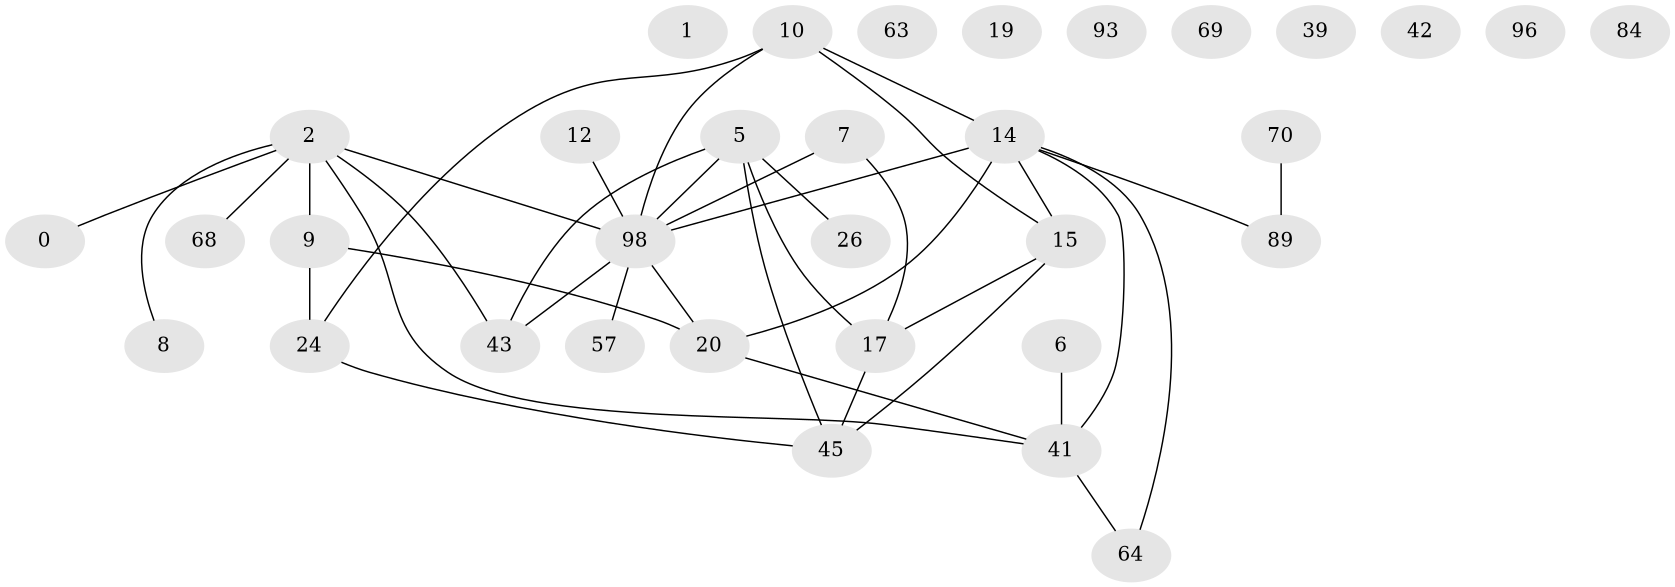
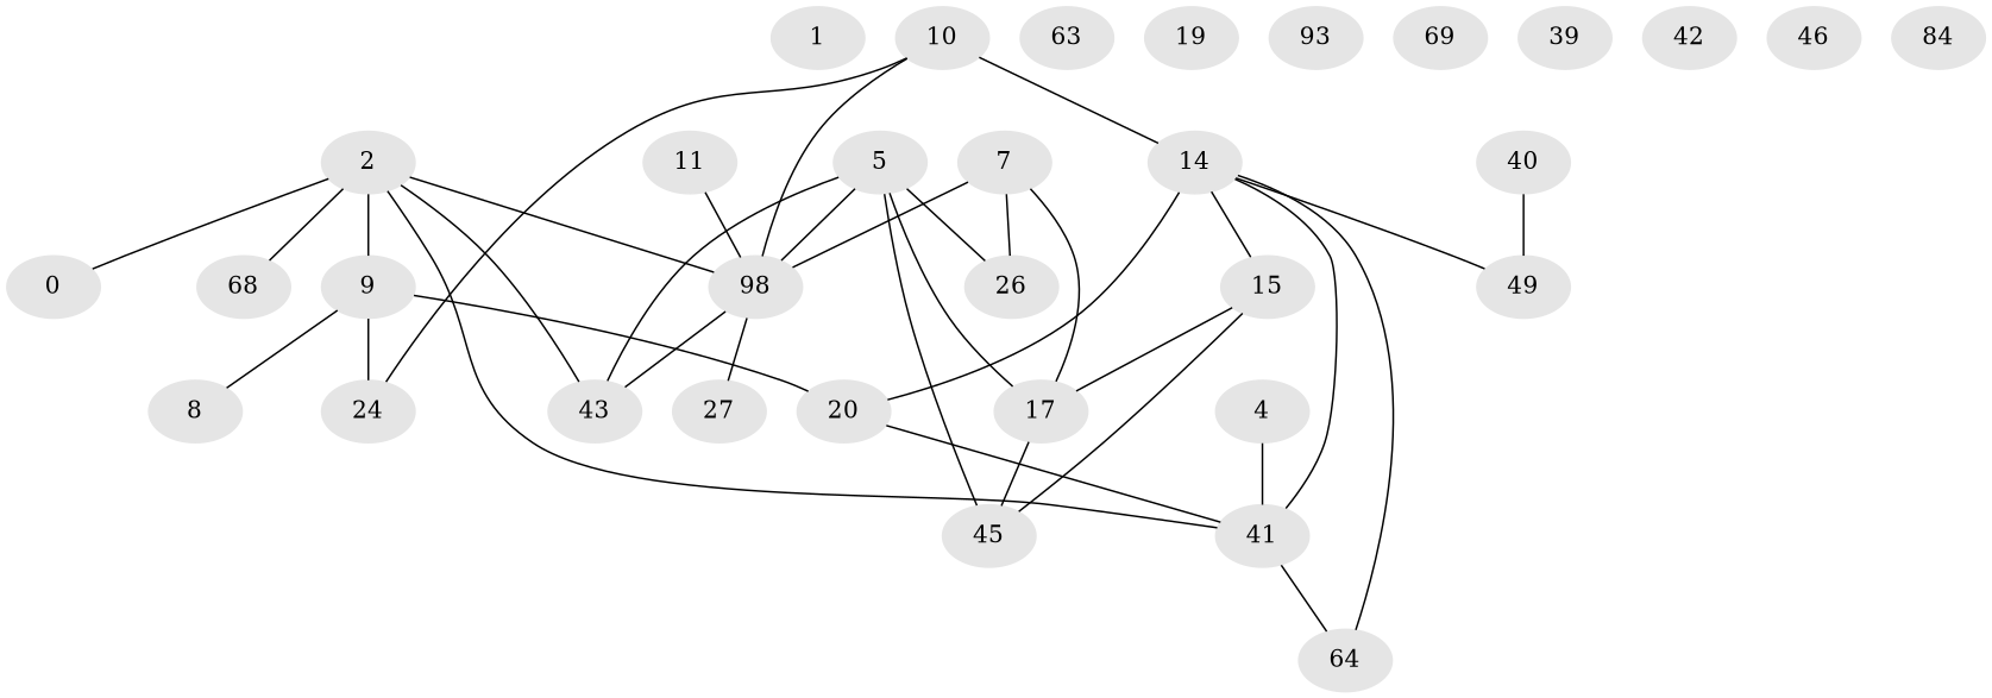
  graph {
    node [color=gray90 style=filled]
    1 [super="+44"]
    2 [super="+6+16+21"]
    n3 [label=0 super="+85+22"]
    8
    9 [super="+27"]
    n6 [label=98 super="+61+28+54+30"]
    41 [super="+47+59"]
    43 [super="+55+50"]
    n9 [label=68]
    20 [super="+63+35"]
    24 [super="+31+62"]
-   57
+   57 [label=27]
    n13 [label=64]
-   4 [super="+12" label=6]
+   4 [super="+12"]
    5 [super="+78+66"]
    17 [super="+25"]
    26 [super="+52+53"]
    45 [super="+56+65"]
    7 [super="+67"]
-   40 [super="+64" label=70]
-   49 [label=89]
+   40 [super="+64"]
+   49
    10 [super="+75+58"]
    14 [super="+70+33+38"]
    15
-   11 [label=12]
+   11
    n26 [label=63]
    19
    n28 [label=93]
    n29 [label=69 super="+84"]
    n30 [label=39]
    42
-   46 [label=96]
+   46
    n33 [label=84]
    2 -- n3
-   2 -- 8
+   9 -- 8
    2 -- 9
    2 -- n6
    2 -- 41
    2 -- 43
    2 -- n9
    9 -- 20
    9 -- 24
    n6 -- 43
-   n6 -- 20 [weight=2]
    n6 -- 57
    41 -- n13
    20 -- 41
-   24 -- 45
    4 -- 41
    5 -- n6
    5 -- 43
    5 -- 17
    5 -- 26
    5 -- 45
    17 -- 45
    7 -- n6
    7 -- 17
+   7 -- 26
    40 -- 49
    10 -- n6
    10 -- 24
    10 -- 14
-   10 -- 15
-   14 -- n6 [weight=2]
    14 -- 41
    14 -- 20 [weight=3]
    14 -- n13
    14 -- 49
    14 -- 15
    15 -- 17
    15 -- 45
    11 -- n6
  }
